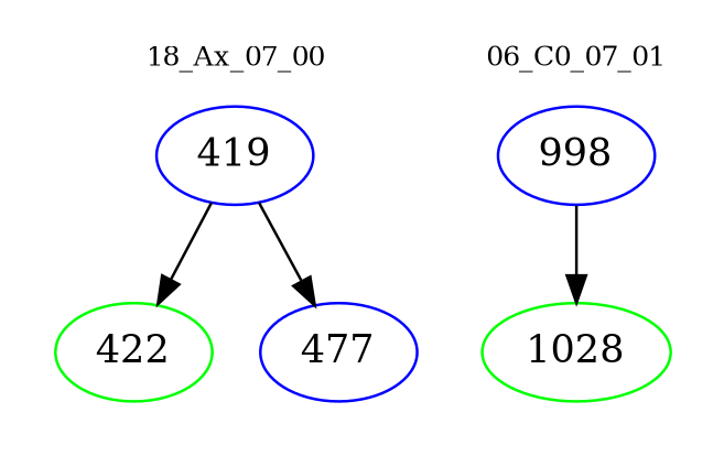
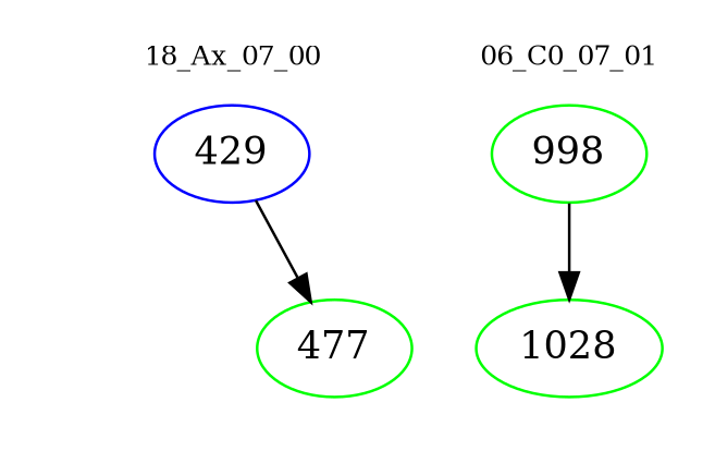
  digraph {
    node [color=blue]
    edge [color=black]
-   n1 [label=419]
-   n2 [color=green label=422]
-   n3 [label=477]
-   n4 [label=998]
+   n1 [label=429]
+   n3 [color=green label=477]
+   n4 [color=green label=998]
    n5 [color=green label=1028]
    subgraph cluster_1 {
      color=white
      fontsize=10
      label="18_Ax_07_00"
      n1
-     n2
      n3
    }
    subgraph cluster_2 {
      color=white
      fontsize=10
      label="06_C0_07_01"
      n4
      n5
    }
-   n1 -> n2
    n1 -> n3
    n4 -> n5
  }
